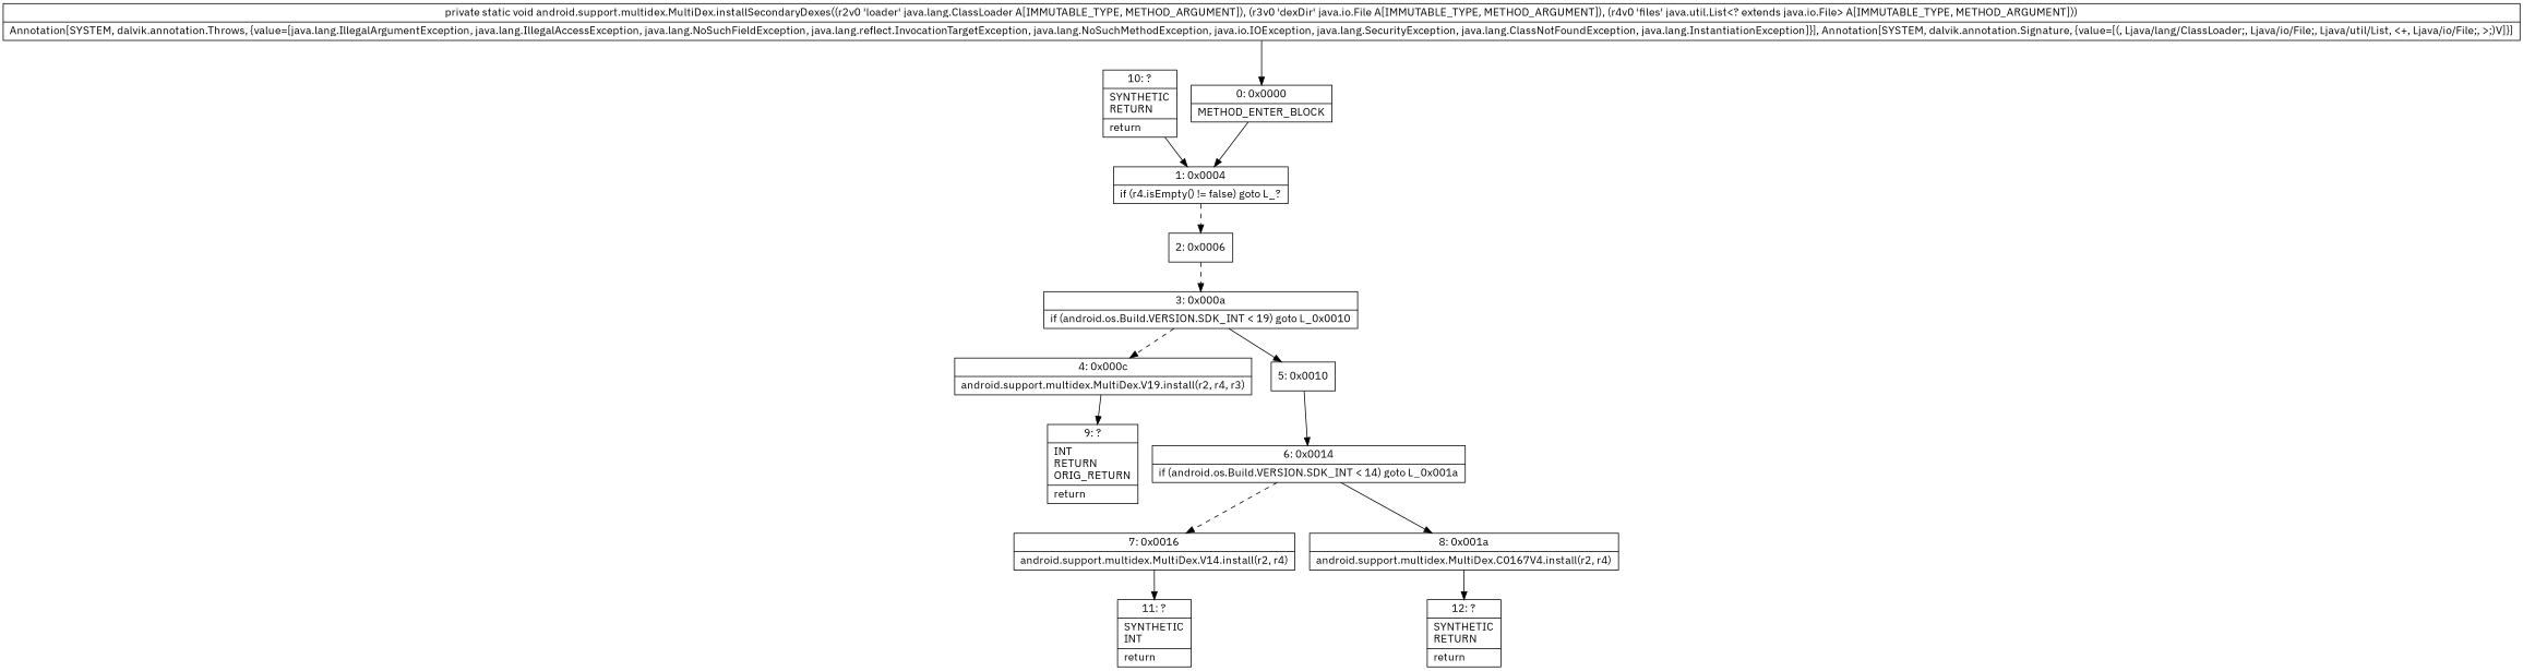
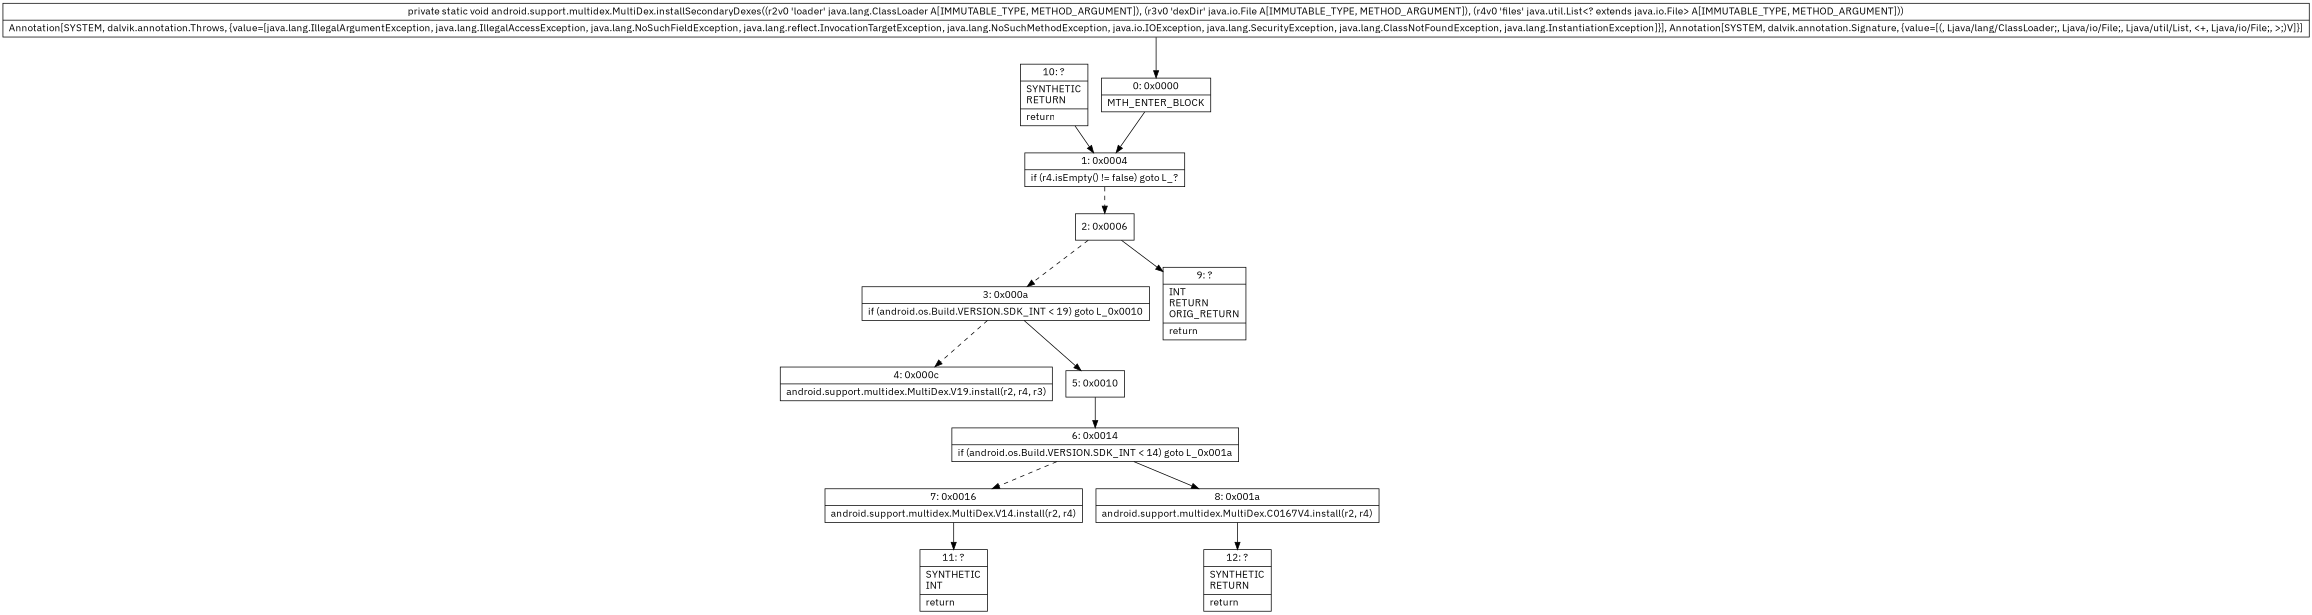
  digraph {
    fontname="IBM Plex Sans"
    node [fontname="IBM Plex Sans" shape=record]
    edge [fontname="IBM Plex Sans"]
-   n1 [label="{0\:\ 0x0000|METHOD_ENTER_BLOCK\l}"]
+   n1 [label="{0\:\ 0x0000|MTH_ENTER_BLOCK\l}"]
    n2 [label="{1\:\ 0x0004|if (r4.isEmpty() != false) goto L_?\l}"]
    n3 [label="{2\:\ 0x0006}"]
    n4 [label="{3\:\ 0x000a|if (android.os.Build.VERSION.SDK_INT \< 19) goto L_0x0010\l}"]
    n5 [label="{10\:\ ?|SYNTHETIC\lRETURN\l|return\l}"]
    n6 [label="{4\:\ 0x000c|android.support.multidex.MultiDex.V19.install(r2, r4, r3)\l}"]
    n7 [label="{5\:\ 0x0010}"]
    n8 [label="{9\:\ ?|INT\lRETURN\lORIG_RETURN\l|return\l}"]
    n9 [label="{6\:\ 0x0014|if (android.os.Build.VERSION.SDK_INT \< 14) goto L_0x001a\l}"]
    n10 [label="{7\:\ 0x0016|android.support.multidex.MultiDex.V14.install(r2, r4)\l}"]
    n11 [label="{8\:\ 0x001a|android.support.multidex.MultiDex.C0167V4.install(r2, r4)\l}"]
    n12 [label="{11\:\ ?|SYNTHETIC\lINT\l|return\l}"]
    n13 [label="{12\:\ ?|SYNTHETIC\lRETURN\l|return\l}"]
    n14 [label="{private static void android.support.multidex.MultiDex.installSecondaryDexes((r2v0 'loader' java.lang.ClassLoader A[IMMUTABLE_TYPE, METHOD_ARGUMENT]), (r3v0 'dexDir' java.io.File A[IMMUTABLE_TYPE, METHOD_ARGUMENT]), (r4v0 'files' java.util.List\<? extends java.io.File\> A[IMMUTABLE_TYPE, METHOD_ARGUMENT]))  | Annotation[SYSTEM, dalvik.annotation.Throws, \{value=[java.lang.IllegalArgumentException, java.lang.IllegalAccessException, java.lang.NoSuchFieldException, java.lang.reflect.InvocationTargetException, java.lang.NoSuchMethodException, java.io.IOException, java.lang.SecurityException, java.lang.ClassNotFoundException, java.lang.InstantiationException]\}], Annotation[SYSTEM, dalvik.annotation.Signature, \{value=[(, Ljava\/lang\/ClassLoader;, Ljava\/io\/File;, Ljava\/util\/List, \<+, Ljava\/io\/File;, \>;)V]\}]\l}"]
    n1 -> n2
    n2 -> n3 [style=dashed]
    n3 -> n4 [style=dashed]
    n4 -> n6 [style=dashed]
    n4 -> n7
    n5 -> n2
-   n6 -> n8
+   n3 -> n8
    n7 -> n9
    n9 -> n10 [style=dashed]
    n9 -> n11
    n10 -> n12
    n11 -> n13
    n14 -> n1
  }
